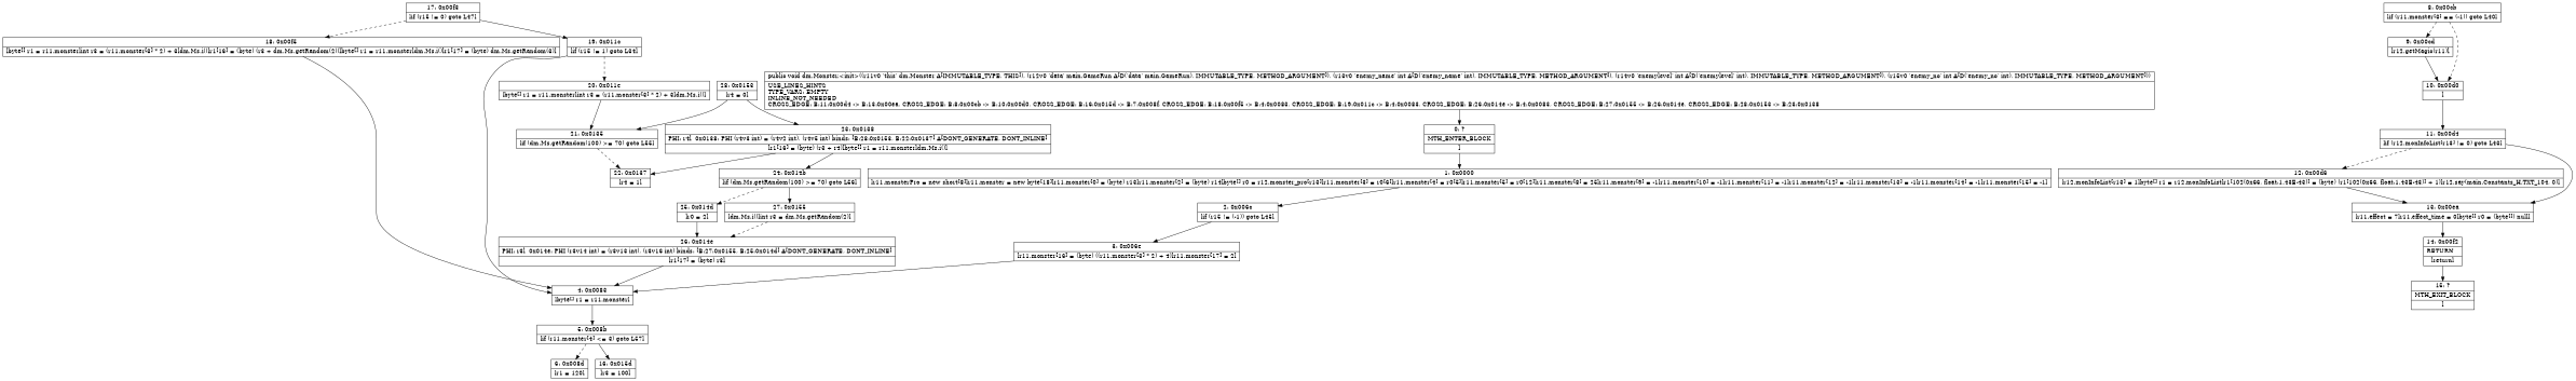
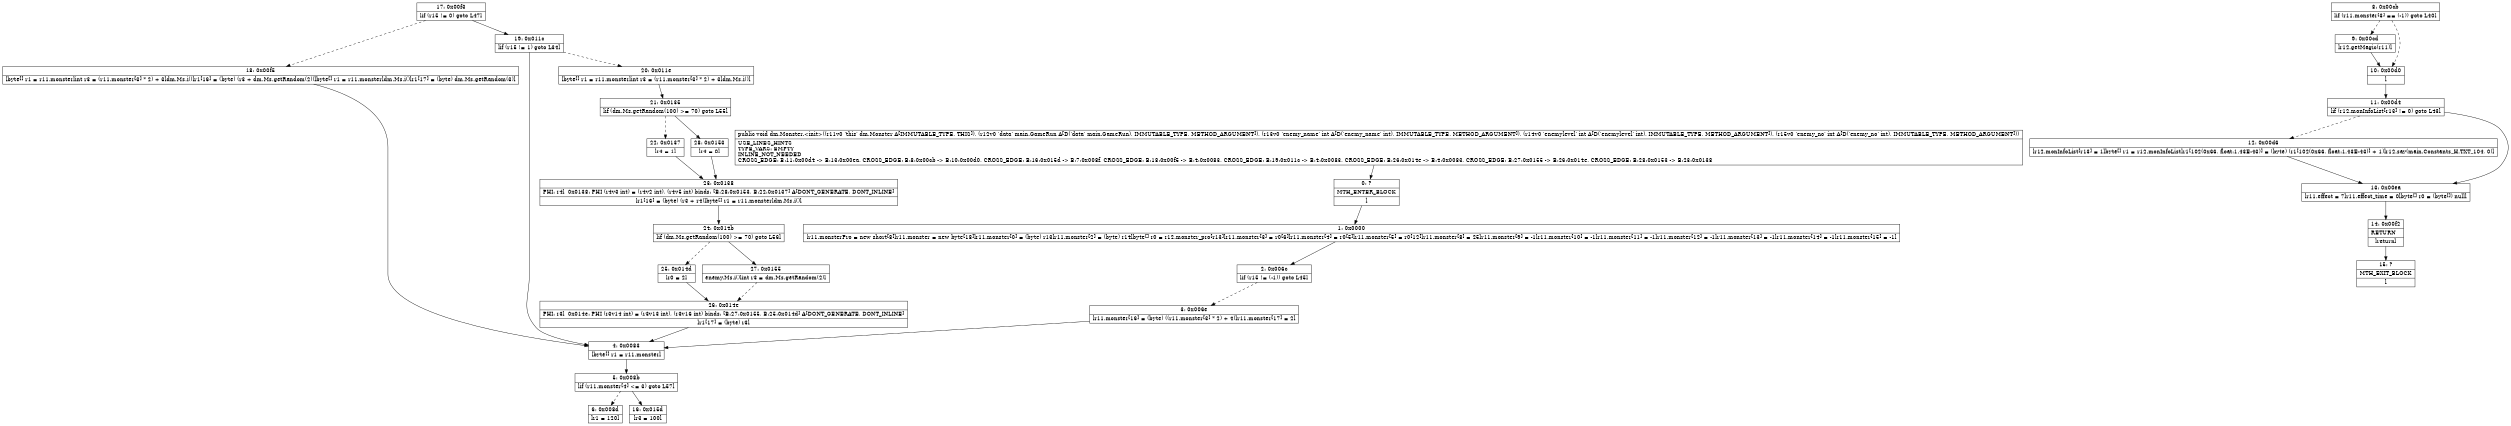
  digraph {
    node [shape=record]
    n1 [label="{0\:\ ?|MTH_ENTER_BLOCK\l|l}"]
    n2 [label="{1\:\ 0x0000|lr11.monsterPro = new short[8]lr11.monster = new byte[18]lr11.monster[0] = (byte) r13lr11.monster[2] = (byte) r14lbyte[] r0 = r12.monster_pro[r13]lr11.monster[3] = r0[6]lr11.monster[4] = r0[5]lr11.monster[5] = r0[12]lr11.monster[8] = 25lr11.monster[9] = \-1lr11.monster[10] = \-1lr11.monster[11] = \-1lr11.monster[12] = \-1lr11.monster[13] = \-1lr11.monster[14] = \-1lr11.monster[15] = \-1l}"]
    n3 [label="{2\:\ 0x006c|lif (r15 != (\-1)) goto L45l}"]
    n4 [label="{3\:\ 0x006e|lr11.monster[16] = (byte) ((r11.monster[3] * 2) + 4)lr11.monster[17] = 2l}"]
    n5 [label="{4\:\ 0x0083|lbyte[] r1 = r11.monsterl}"]
    n6 [label="{17\:\ 0x00f3|lif (r15 != 0) goto L47l}"]
    n7 [label="{18\:\ 0x00f5|lbyte[] r1 = r11.monsterlint r3 = (r11.monster[3] * 2) + 3ldm.Ms.i()lr1[16] = (byte) (r3 + dm.Ms.getRandom(2))lbyte[] r1 = r11.monsterldm.Ms.i()lr1[17] = (byte) dm.Ms.getRandom(3)l}"]
    n8 [label="{19\:\ 0x011c|lif (r15 != 1) goto L34l}"]
    n9 [label="{5\:\ 0x008b|lif (r11.monster[4] \<= 3) goto L57l}"]
    n10 [label="{6\:\ 0x008d|lr1 = 120l}"]
    n11 [label="{16\:\ 0x015d|lr3 = 100l}"]
    n12 [label="{8\:\ 0x00cb|lif (r11.monster[3] == (\-1)) goto L40l}"]
    n13 [label="{9\:\ 0x00cd|lr12.getMagic(r11)l}"]
    n14 [label="{10\:\ 0x00d0|l}"]
    n15 [label="{11\:\ 0x00d4|lif (r12.monInfoList[r13] != 0) goto L43l}"]
    n16 [label="{12\:\ 0x00d6|lr12.monInfoList[r13] = 1lbyte[] r1 = r12.monInfoListlr1[102(0x66, float:1.43E\-43)] = (byte) (r1[102(0x66, float:1.43E\-43)] + 1)lr12.say(main.Constants_H.TXT_104, 0)l}"]
    n17 [label="{13\:\ 0x00ea|lr11.effect = 7lr11.effect_time = 0lbyte[] r0 = (byte[]) nulll}"]
    n18 [label="{14\:\ 0x00f2|RETURN\l|lreturnl}"]
    n19 [label="{15\:\ ?|MTH_EXIT_BLOCK\l|l}"]
    n20 [label="{20\:\ 0x011e|lbyte[] r1 = r11.monsterlint r3 = (r11.monster[3] * 2) + 3ldm.Ms.i()l}"]
    n21 [label="{21\:\ 0x0135|lif (dm.Ms.getRandom(100) \>= 70) goto L55l}"]
    n22 [label="{22\:\ 0x0137|lr4 = 1l}"]
    n23 [label="{28\:\ 0x0153|lr4 = 0l}"]
    n24 [label="{23\:\ 0x0138|PHI: r4l  0x0138: PHI (r4v3 int) = (r4v2 int), (r4v5 int) binds: [B:28:0x0153, B:22:0x0137] A[DONT_GENERATE, DONT_INLINE]\l|lr1[16] = (byte) (r3 + r4)lbyte[] r1 = r11.monsterldm.Ms.i()l}"]
    n25 [label="{24\:\ 0x014b|lif (dm.Ms.getRandom(100) \>= 70) goto L56l}"]
    n26 [label="{25\:\ 0x014d|lr0 = 2l}"]
-   n27 [label="{27\:\ 0x0155|ldm.Ms.i()lint r3 = dm.Ms.getRandom(2)l}"]
+   n27 [label="{27\:\ 0x0155|enemy.Ms.i()lint r3 = dm.Ms.getRandom(2)l}"]
    n28 [label="{26\:\ 0x014e|PHI: r3l  0x014e: PHI (r3v14 int) = (r3v13 int), (r3v16 int) binds: [B:27:0x0155, B:25:0x014d] A[DONT_GENERATE, DONT_INLINE]\l|lr1[17] = (byte) r3l}"]
    n29 [label="{public void dm.Monster.\<init\>((r11v0 'this' dm.Monster A[IMMUTABLE_TYPE, THIS]), (r12v0 'data' main.GameRun A[D('data' main.GameRun), IMMUTABLE_TYPE, METHOD_ARGUMENT]), (r13v0 'enemy_name' int A[D('enemy_name' int), IMMUTABLE_TYPE, METHOD_ARGUMENT]), (r14v0 'enemylevel' int A[D('enemylevel' int), IMMUTABLE_TYPE, METHOD_ARGUMENT]), (r15v0 'enemy_no' int A[D('enemy_no' int), IMMUTABLE_TYPE, METHOD_ARGUMENT]))  | USE_LINES_HINTS\lTYPE_VARS: EMPTY\lINLINE_NOT_NEEDED\lCROSS_EDGE: B:11:0x00d4 \-\> B:13:0x00ea, CROSS_EDGE: B:8:0x00cb \-\> B:10:0x00d0, CROSS_EDGE: B:16:0x015d \-\> B:7:0x008f, CROSS_EDGE: B:18:0x00f5 \-\> B:4:0x0083, CROSS_EDGE: B:19:0x011c \-\> B:4:0x0083, CROSS_EDGE: B:26:0x014e \-\> B:4:0x0083, CROSS_EDGE: B:27:0x0155 \-\> B:26:0x014e, CROSS_EDGE: B:28:0x0153 \-\> B:23:0x0138\l}"]
    n1 -> n2
    n2 -> n3
-   n3 -> n4 [style=solid]
+   n3 -> n4 [style=dashed]
    n4 -> n5
    n5 -> n9
    n6 -> n7 [style=dashed]
    n6 -> n8
    n7 -> n5
    n8 -> n5
    n8 -> n20 [style=dashed]
    n9 -> n10 [style=dashed]
    n9 -> n11
    n12 -> n13 [style=dashed]
    n12 -> n14 [style=dashed]
    n13 -> n14
    n14 -> n15
    n15 -> n16 [style=dashed]
    n15 -> n17
    n16 -> n17
    n17 -> n18
    n18 -> n19
    n20 -> n21
    n21 -> n22 [style=dashed]
-   n23 -> n21
-   n24 -> n22
+   n21 -> n23
+   n22 -> n24
    n23 -> n24
    n24 -> n25
    n25 -> n26 [style=dashed]
    n25 -> n27
    n26 -> n28
    n27 -> n28 [style=dashed]
    n28 -> n5
    n29 -> n1
  }
